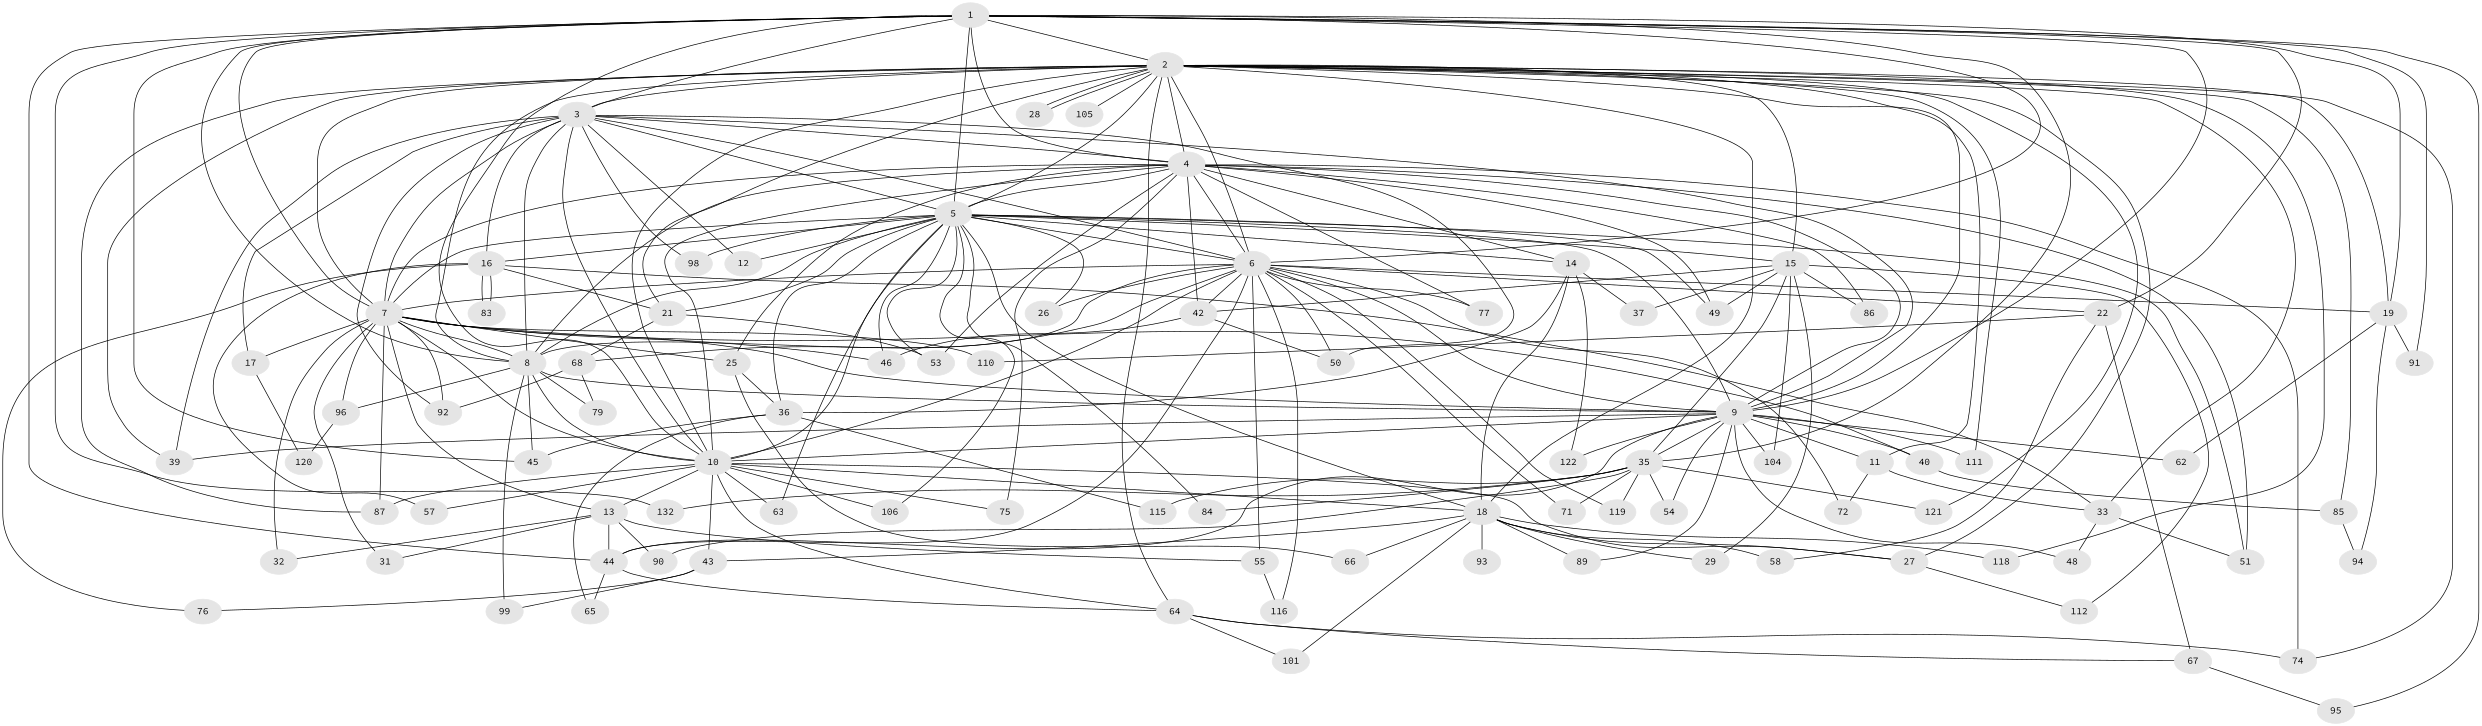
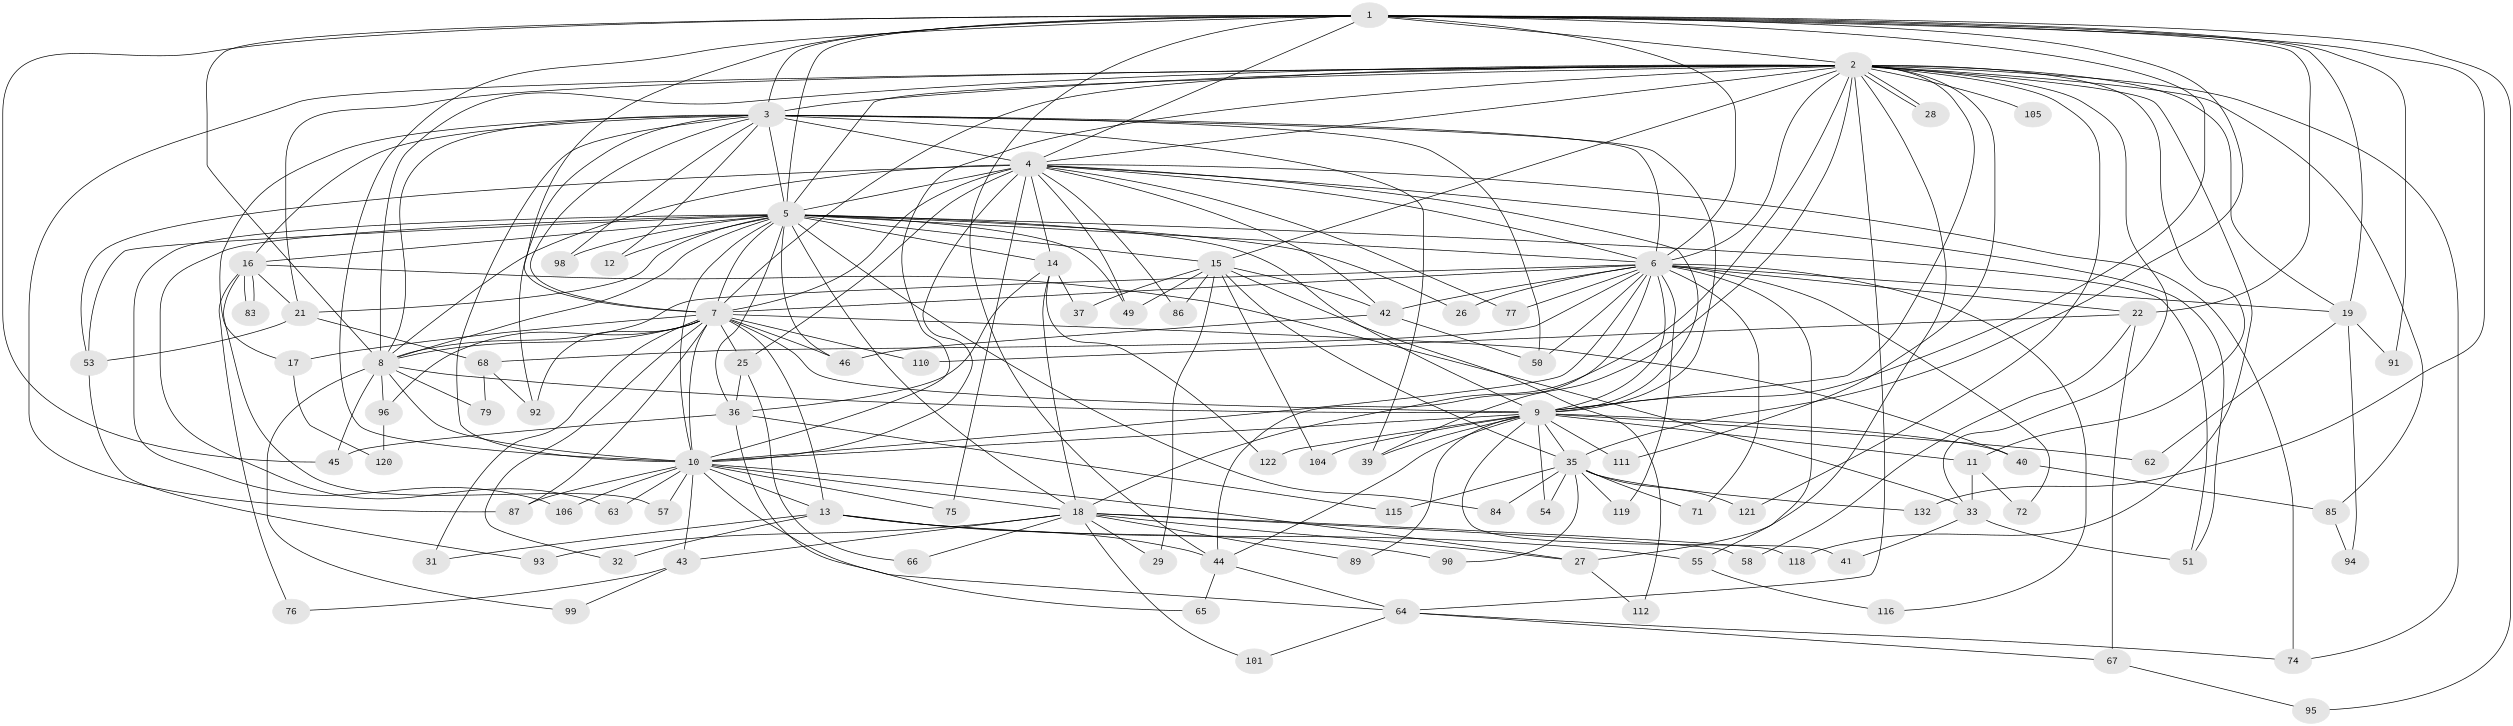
  graph {
    fontname="Source Code Pro"
    node [color=gray90 fontname="Source Code Pro" style=filled]
    edge [fontname="Source Code Pro"]
    1 [super="+60"]
    2 [super="+81"]
    3 [super="+24"]
    4 [super="+69"]
    5 [super="+97"]
    6 [super="+61"]
    7 [super="+56"]
    8 [super="+80"]
    9 [super="+113"]
    10 [super="+30"]
    19 [super="+109"]
    22
    35 [super="+41"]
    44 [super="+47"]
    45
    91
    95
    n18 [label=132]
    11 [super="+38"]
    15 [super="+82"]
    18 [super="+20"]
    21
    27 [super="+70"]
    28
    33
    39
    64 [super="+88"]
    74
    85
    87 [super="+114"]
    105
    111 [super="+123"]
    118
    121
    12
    16 [super="+23"]
    17
    50 [super="+100"]
    92 [super="+117"]
    98
    14
    25
    42 [super="+103"]
    49 [super="+73"]
    51 [super="+52"]
    53 [super="+78"]
    75
    77
    86
    26
    36 [super="+59"]
    46 [super="+107"]
    63
    84
    106
    55
    68
    71
    72
    116
    119
    13 [super="+34"]
    31
    32
    40
    96
    110
    79
    99
    54 [super="+108"]
-   48
+   48 [label=41]
    62
    89
    104
    122
    43
    57
    94
    58
    67
    90
    115
    65
    37
    29
    112
    66
    93
    101
    76
    83
    120
    1 -- 2
    1 -- 3
    1 -- 4 [weight=2]
    1 -- 5
    1 -- 6
    1 -- 7
    1 -- 8
    1 -- 9
    1 -- 10
    1 -- 19
    1 -- 22
    1 -- 35
    1 -- 44
    1 -- 45
    1 -- 91
    1 -- 95
    1 -- n18
    2 -- 3 [weight=2]
    2 -- 4
    2 -- 5
    2 -- 6
    2 -- 7
    2 -- 8
    2 -- 9
    2 -- 10
    2 -- 19
    2 -- 11
    2 -- 15
    2 -- 18
    2 -- 21
    2 -- 27
    2 -- 28
    2 -- 28
    2 -- 33
    2 -- 39
    2 -- 64
    2 -- 74
    2 -- 85
    2 -- 87
    2 -- 105
    2 -- 111
    2 -- 118
    2 -- 121
    3 -- 4
    3 -- 5
    3 -- 6
    3 -- 7
    3 -- 8
    3 -- 9
    3 -- 10
    3 -- 39
    3 -- 12
    3 -- 16
    3 -- 17
    3 -- 50
    3 -- 92
    3 -- 98
    4 -- 5 [weight=2]
    4 -- 6
    4 -- 7
    4 -- 8
    4 -- 9
    4 -- 10
    4 -- 74
    4 -- 14
    4 -- 25
    4 -- 42
    4 -- 49
    4 -- 51
    4 -- 53
    4 -- 75
    4 -- 77
    4 -- 86
    5 -- 6
    5 -- 7
    5 -- 8
    5 -- 9
    5 -- 10
    5 -- 15
    5 -- 18
    5 -- 21
    5 -- 12
    5 -- 16
    5 -- 98
    5 -- 14
    5 -- 49
    5 -- 51
    5 -- 53
    5 -- 26
    5 -- 36
    5 -- 46
    5 -- 63
    5 -- 84
    5 -- 106
    6 -- 7
    6 -- 8
    6 -- 9
    6 -- 10
    6 -- 19
    6 -- 22
    6 -- 44
    6 -- 50
    6 -- 42
    6 -- 77
    6 -- 26
    6 -- 55
    6 -- 68
    6 -- 71
    6 -- 72
    6 -- 116
    6 -- 119
    7 -- 8
    7 -- 9 [weight=2]
    7 -- 10
    7 -- 87
    7 -- 17
    7 -- 92
    7 -- 25
    7 -- 46
    7 -- 13 [weight=2]
    7 -- 31
    7 -- 32
    7 -- 40
    7 -- 96
    7 -- 110
    8 -- 9
    8 -- 10 [weight=2]
    8 -- 45
    8 -- 96
    8 -- 79
    8 -- 99
    9 -- 10
    9 -- 35 [weight=2]
    9 -- 44
    9 -- 11
    9 -- 39
    9 -- 111 [weight=2]
    9 -- 40
    9 -- 54
    9 -- 48
    9 -- 62
    9 -- 89
    9 -- 104
    9 -- 122
    10 -- 18
    10 -- 27
    10 -- 64
    10 -- 87
    10 -- 75
    10 -- 63
    10 -- 106
    10 -- 13
    10 -- 43
    10 -- 57
    19 -- 91
    19 -- 62
    19 -- 94
    22 -- 110
    22 -- 58
    22 -- 67
    35 -- n18
    35 -- 121
    35 -- 84
    35 -- 71
    35 -- 119
    35 -- 54
    35 -- 90
    35 -- 115
    44 -- 64
    44 -- 65
    11 -- 33
    11 -- 72
    15 -- 35
    15 -- 42
    15 -- 49 [weight=2]
    15 -- 86
    15 -- 104
    15 -- 37
    15 -- 29
    15 -- 112
    18 -- 27
    18 -- 118
    18 -- 89
    18 -- 43
    18 -- 58
    18 -- 29
    18 -- 66
    18 -- 93
    18 -- 101
    21 -- 53
    21 -- 68
    27 -- 112
    33 -- 51
    33 -- 48
    64 -- 74
    64 -- 67
    64 -- 101
    85 -- 94
    16 -- 21
    16 -- 33
    16 -- 57
    16 -- 76
    16 -- 83
    16 -- 83
    17 -- 120
    14 -- 18
    14 -- 36
    14 -- 122
    14 -- 37
    25 -- 36
    25 -- 66
    42 -- 50
    42 -- 46
+   53 -- 93
    36 -- 45
    36 -- 115
    36 -- 65
    55 -- 116
    68 -- 92
    68 -- 79
    13 -- 44
    13 -- 55
    13 -- 31
    13 -- 32
    13 -- 90
    40 -- 85
    96 -- 120
    43 -- 99
    43 -- 76
    67 -- 95
  }
